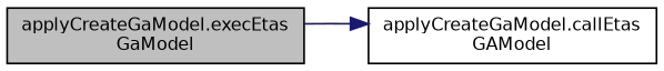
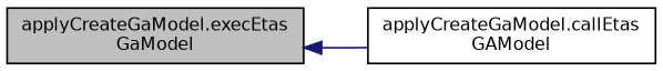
  digraph {
    rankdir=LR
    node [color=black fontname=Helvetica fontsize=10 shape=record style=filled]
    n1 [fillcolor=grey75 fontcolor=black height=0.2 label="applyCreateGaModel.execEtas\lGaModel" width=0.4]
    n2 [fillcolor=white height=0.2 label="applyCreateGaModel.callEtas\lGAModel" width=0.4]
-   n2 -> n1 [color=midnightblue dir=back fontname=Helvetica fontsize=10 labelfontname=Helvetica labelfontsize=10 style=solid]
+   n1 -> n2 [color=midnightblue dir=back fontname=Helvetica fontsize=10 labelfontname=Helvetica labelfontsize=10 style=solid]
  }
